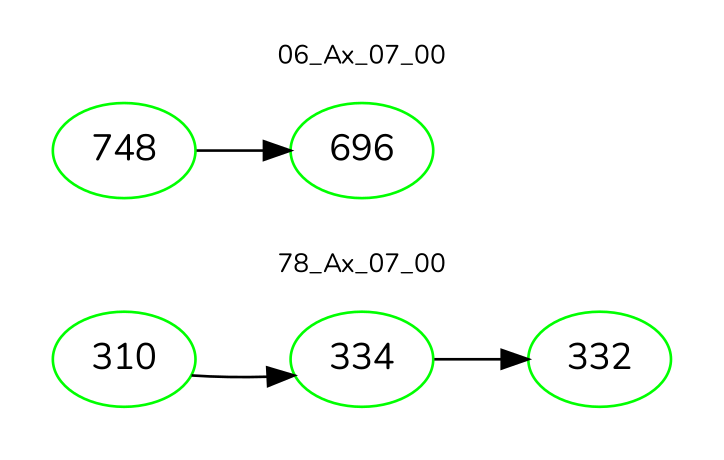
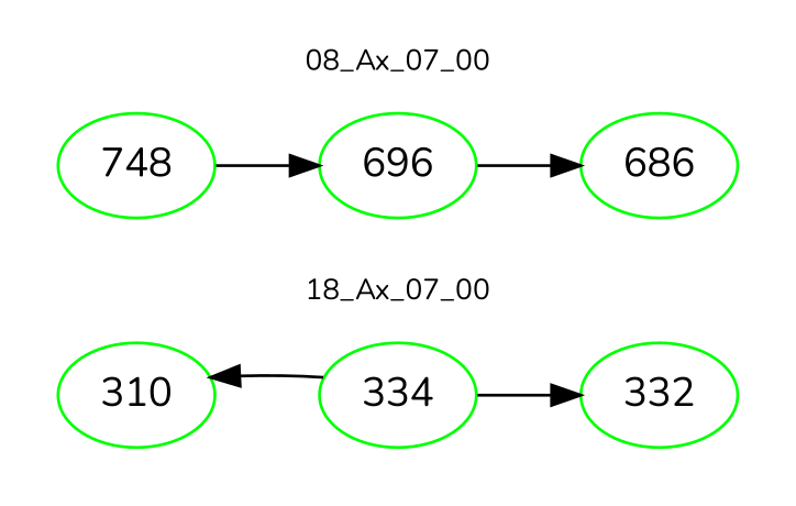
  digraph {
    fontname=Nunito
    rankdir=LR
    node [color=green fontname=Nunito]
    edge [color=black fontname=Nunito]
    n1 [label=310]
    n2 [label=332]
    n3 [label=334]
    n4 [label=696]
+   n5 [label=686]
    n6 [label=748]
    subgraph cluster_1 {
      color=white
      fontsize=10
-     label="78_Ax_07_00"
+     label="18_Ax_07_00"
      n1
      n2
      n3
    }
    subgraph cluster_2 {
      color=white
      fontsize=10
-     label="06_Ax_07_00"
+     label="08_Ax_07_00"
      n4
+     n5
      n6
    }
-   n1 -> n3
+   n3 -> n1
    n3 -> n2
+   n4 -> n5
    n6 -> n4
  }
